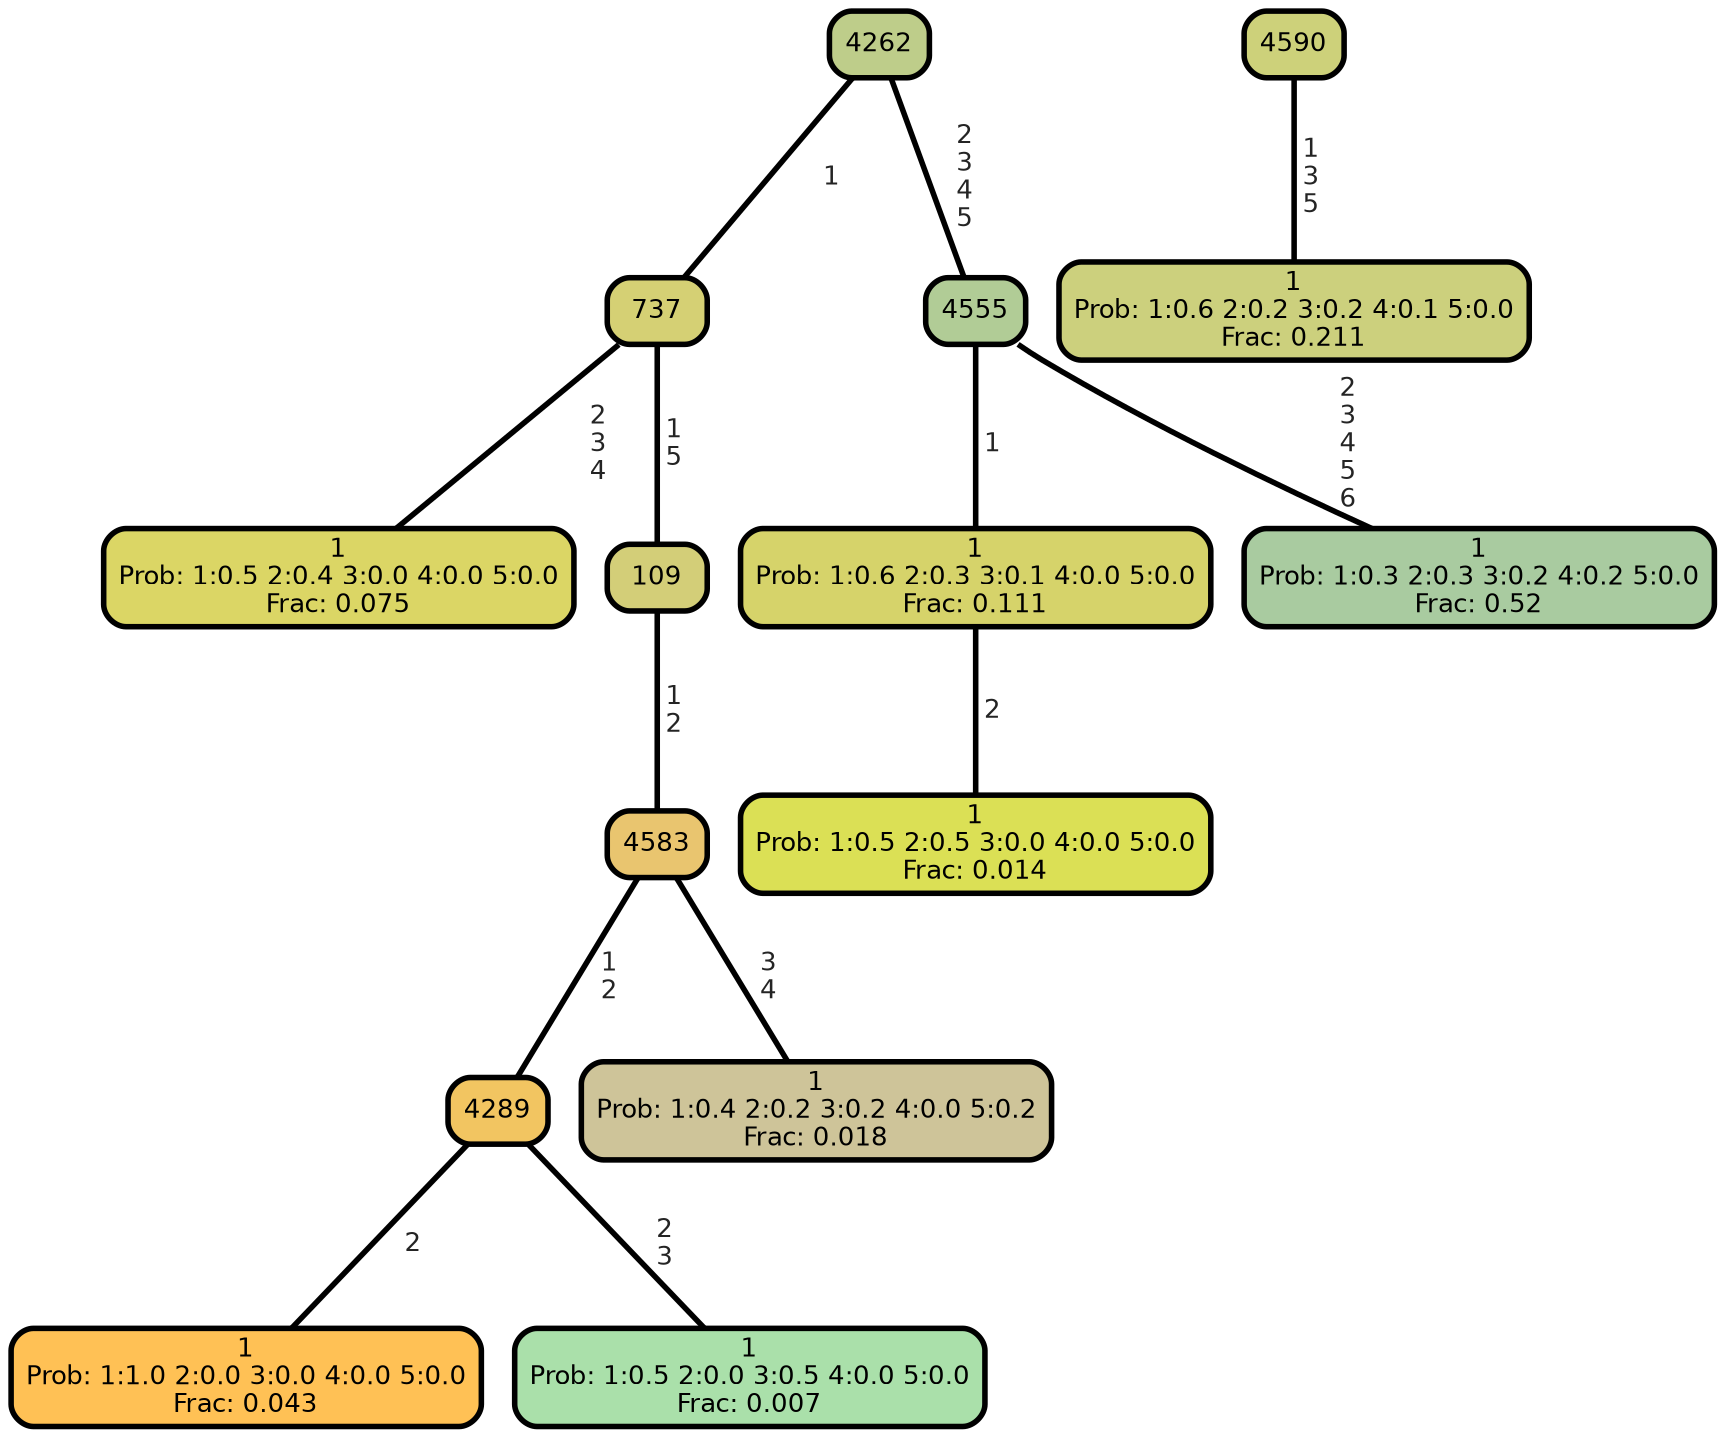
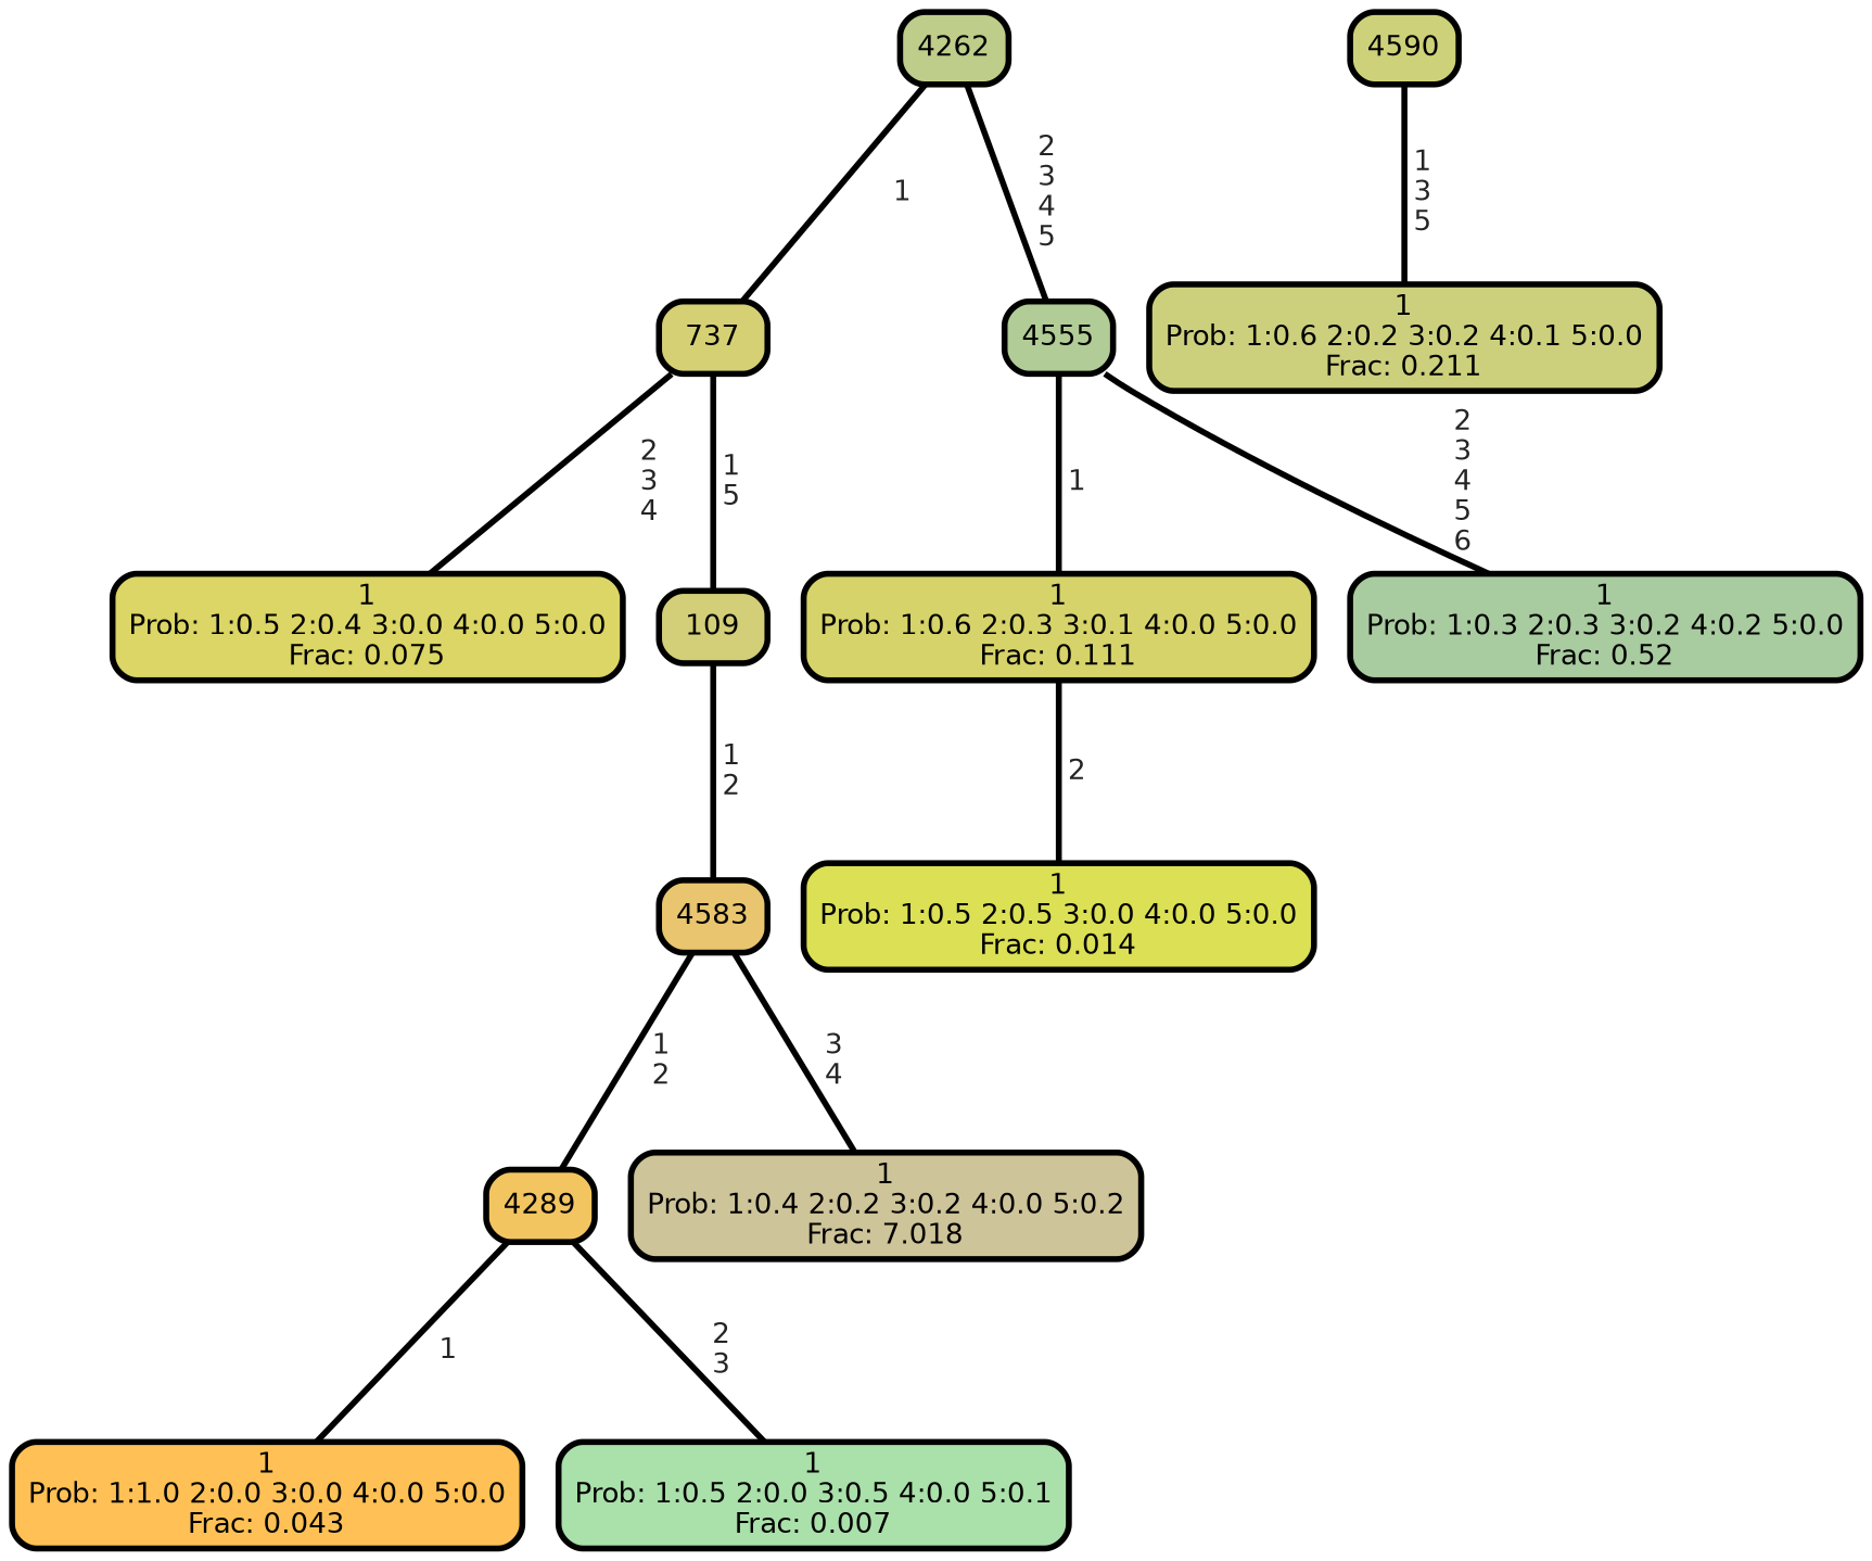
  graph {
    ranksep="0 equally"
    splines=straight
    node [color=black fontcolor=black fontname=helvetica penwidth=3 shape=box style="filled, rounded"]
    edge [color=black fontcolor=grey14 fontname=helvetica fontweight=bold penwidth=3]
    n1 [fillcolor="#dbd665" label="1\nProb: 1:0.5 2:0.4 3:0.0 4:0.0 5:0.0\nFrac: 0.075"]
    n2 [fillcolor="#d5d074" label=737]
    n3 [fillcolor="#d3ce78" label=109]
    n4 [fillcolor="#e9c56f" label=4583]
    n5 [fillcolor="#ffc155" label="1\nProb: 1:1.0 2:0.0 3:0.0 4:0.0 5:0.0\nFrac: 0.043"]
    n6 [fillcolor="#f2c561" label=4289]
-   n7 [fillcolor="#aae0aa" label="1\nProb: 1:0.5 2:0.0 3:0.5 4:0.0 5:0.0\nFrac: 0.007"]
-   n8 [fillcolor="#cec499" label="1\nProb: 1:0.4 2:0.2 3:0.2 4:0.0 5:0.2\nFrac: 0.018"]
+   n7 [fillcolor="#aae0aa" label="1\nProb: 1:0.5 2:0.0 3:0.5 4:0.0 5:0.1\nFrac: 0.007"]
+   n8 [fillcolor="#cec499" label="1\nProb: 1:0.4 2:0.2 3:0.2 4:0.0 5:0.2\nFrac: 7.018"]
    n9 [fillcolor="#cdd17a" label=4590]
    n10 [fillcolor="#ccd07d" label="1\nProb: 1:0.6 2:0.2 3:0.2 4:0.1 5:0.0\nFrac: 0.211"]
    n11 [fillcolor="#dbe055" label="1\nProb: 1:0.5 2:0.5 3:0.0 4:0.0 5:0.0\nFrac: 0.014"]
    n12 [fillcolor="#becd8a" label=4262]
    n13 [fillcolor="#b1cc96" label=4555]
    n14 [fillcolor="#d6d36a" label="1\nProb: 1:0.6 2:0.3 3:0.1 4:0.0 5:0.0\nFrac: 0.111"]
    n15 [fillcolor="#a9cba0" label="1\nProb: 1:0.3 2:0.3 3:0.2 4:0.2 5:0.0\nFrac: 0.52"]
    subgraph sub_1 {
      rank=same
    }
    n2 -- n1 [label=" 2\n 3\n 4"]
    n2 -- n3 [label=" 1\n 5"]
    n3 -- n4 [label=" 1\n 2"]
    n4 -- n6 [label=" 1\n 2"]
    n4 -- n8 [label=" 3\n 4"]
-   n6 -- n5 [label=" 2"]
+   n6 -- n5 [label=" 1"]
    n6 -- n7 [label=" 2\n 3"]
    n9 -- n10 [label=" 1\n 3\n 5"]
    n12 -- n2 [label=" 1"]
    n12 -- n13 [label=" 2\n 3\n 4\n 5"]
    n13 -- n14 [label=" 1"]
    n13 -- n15 [label=" 2\n 3\n 4\n 5\n 6"]
    n14 -- n11 [label=" 2"]
  }
